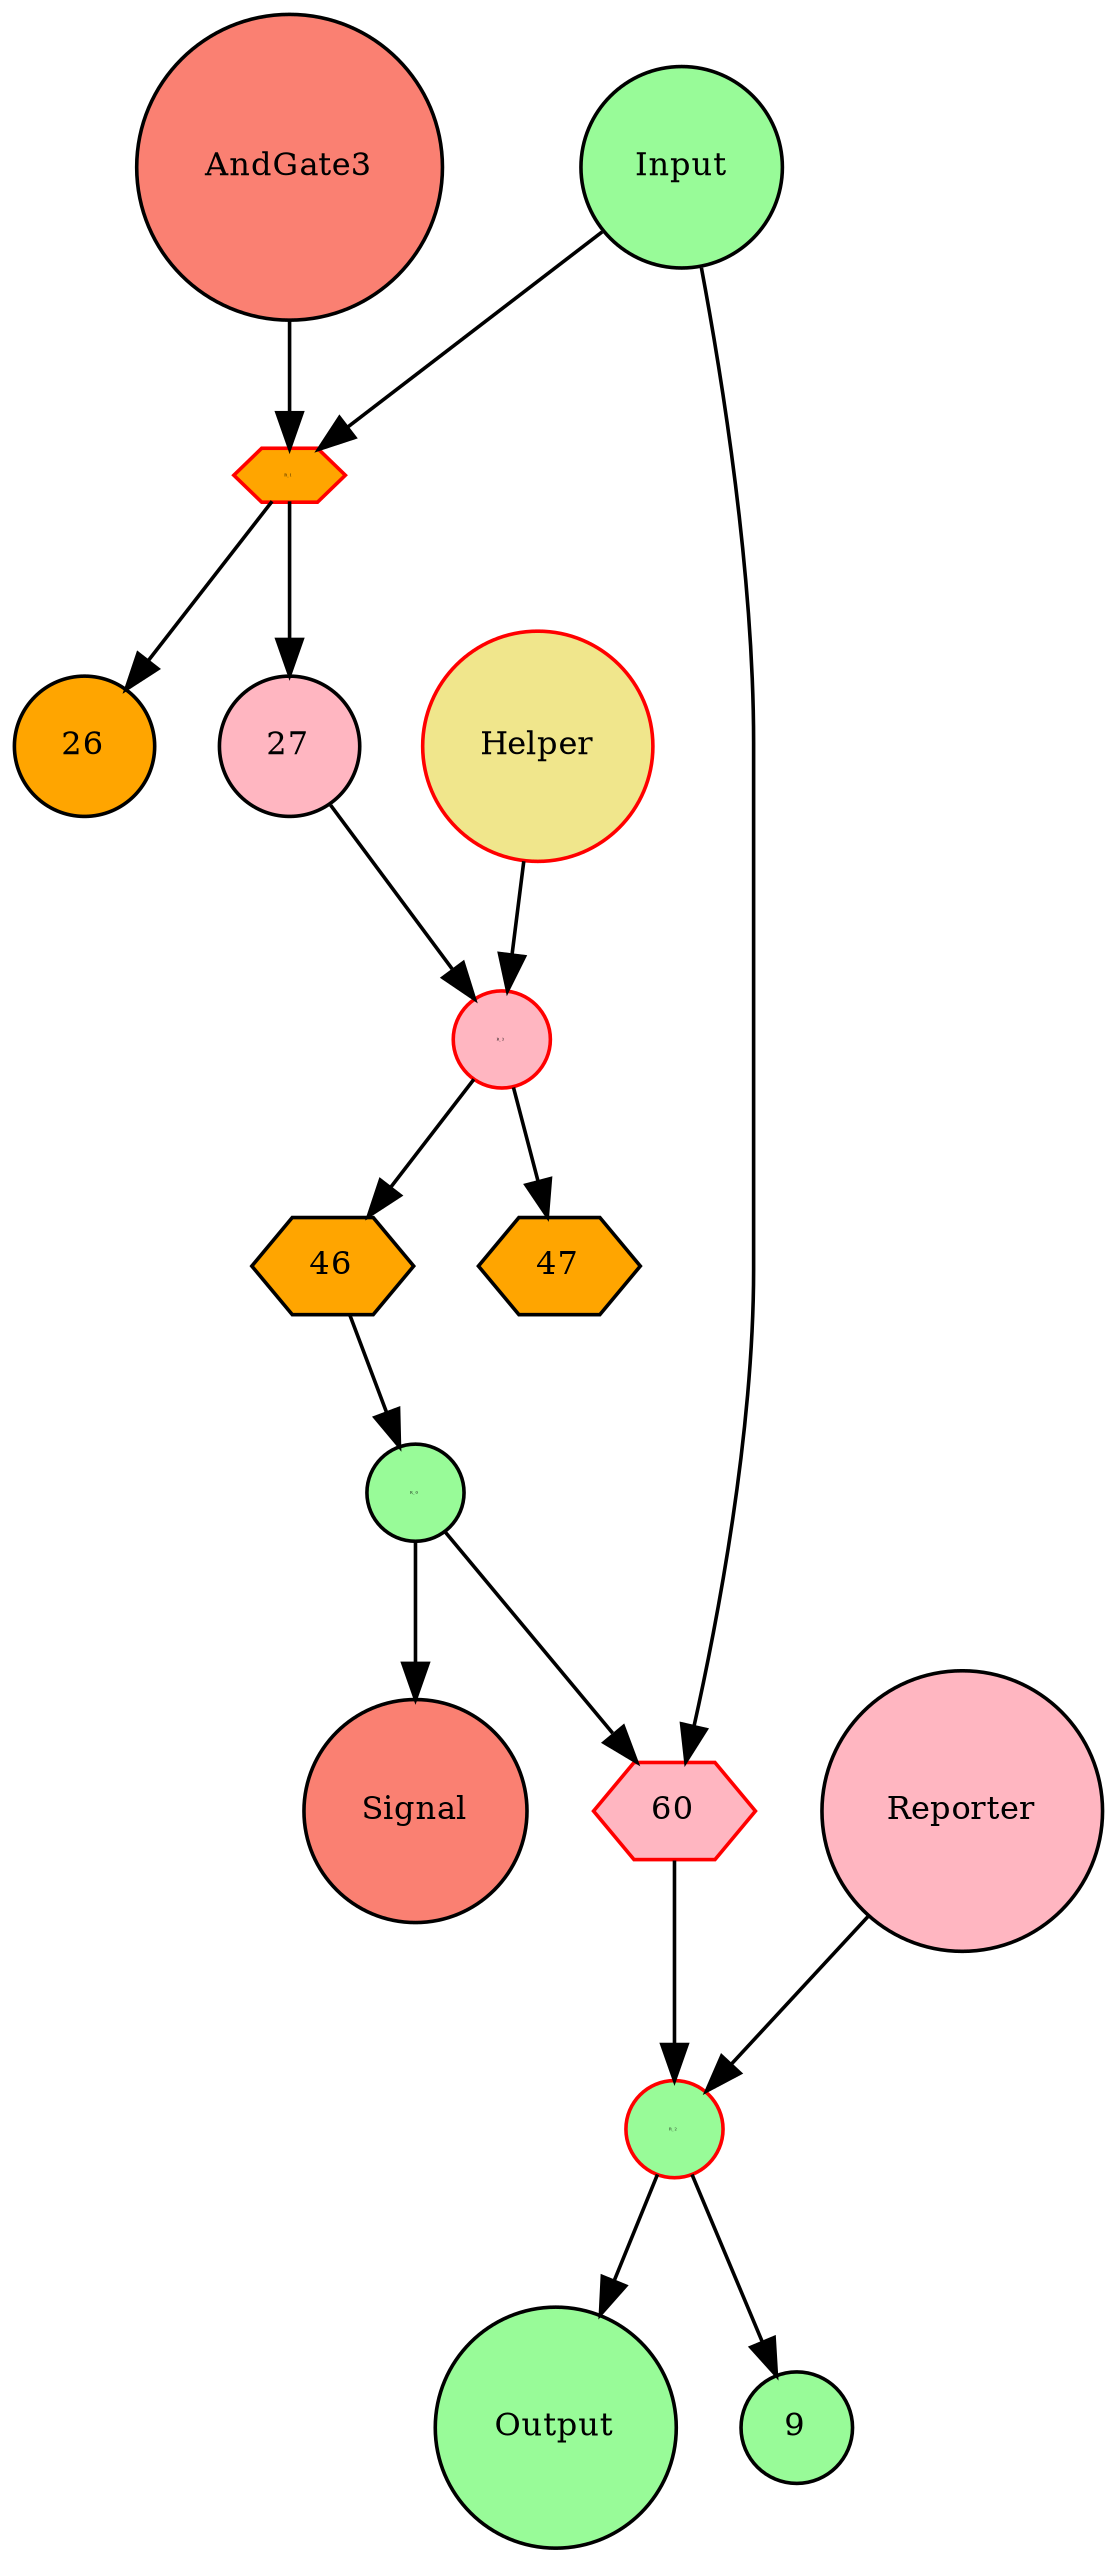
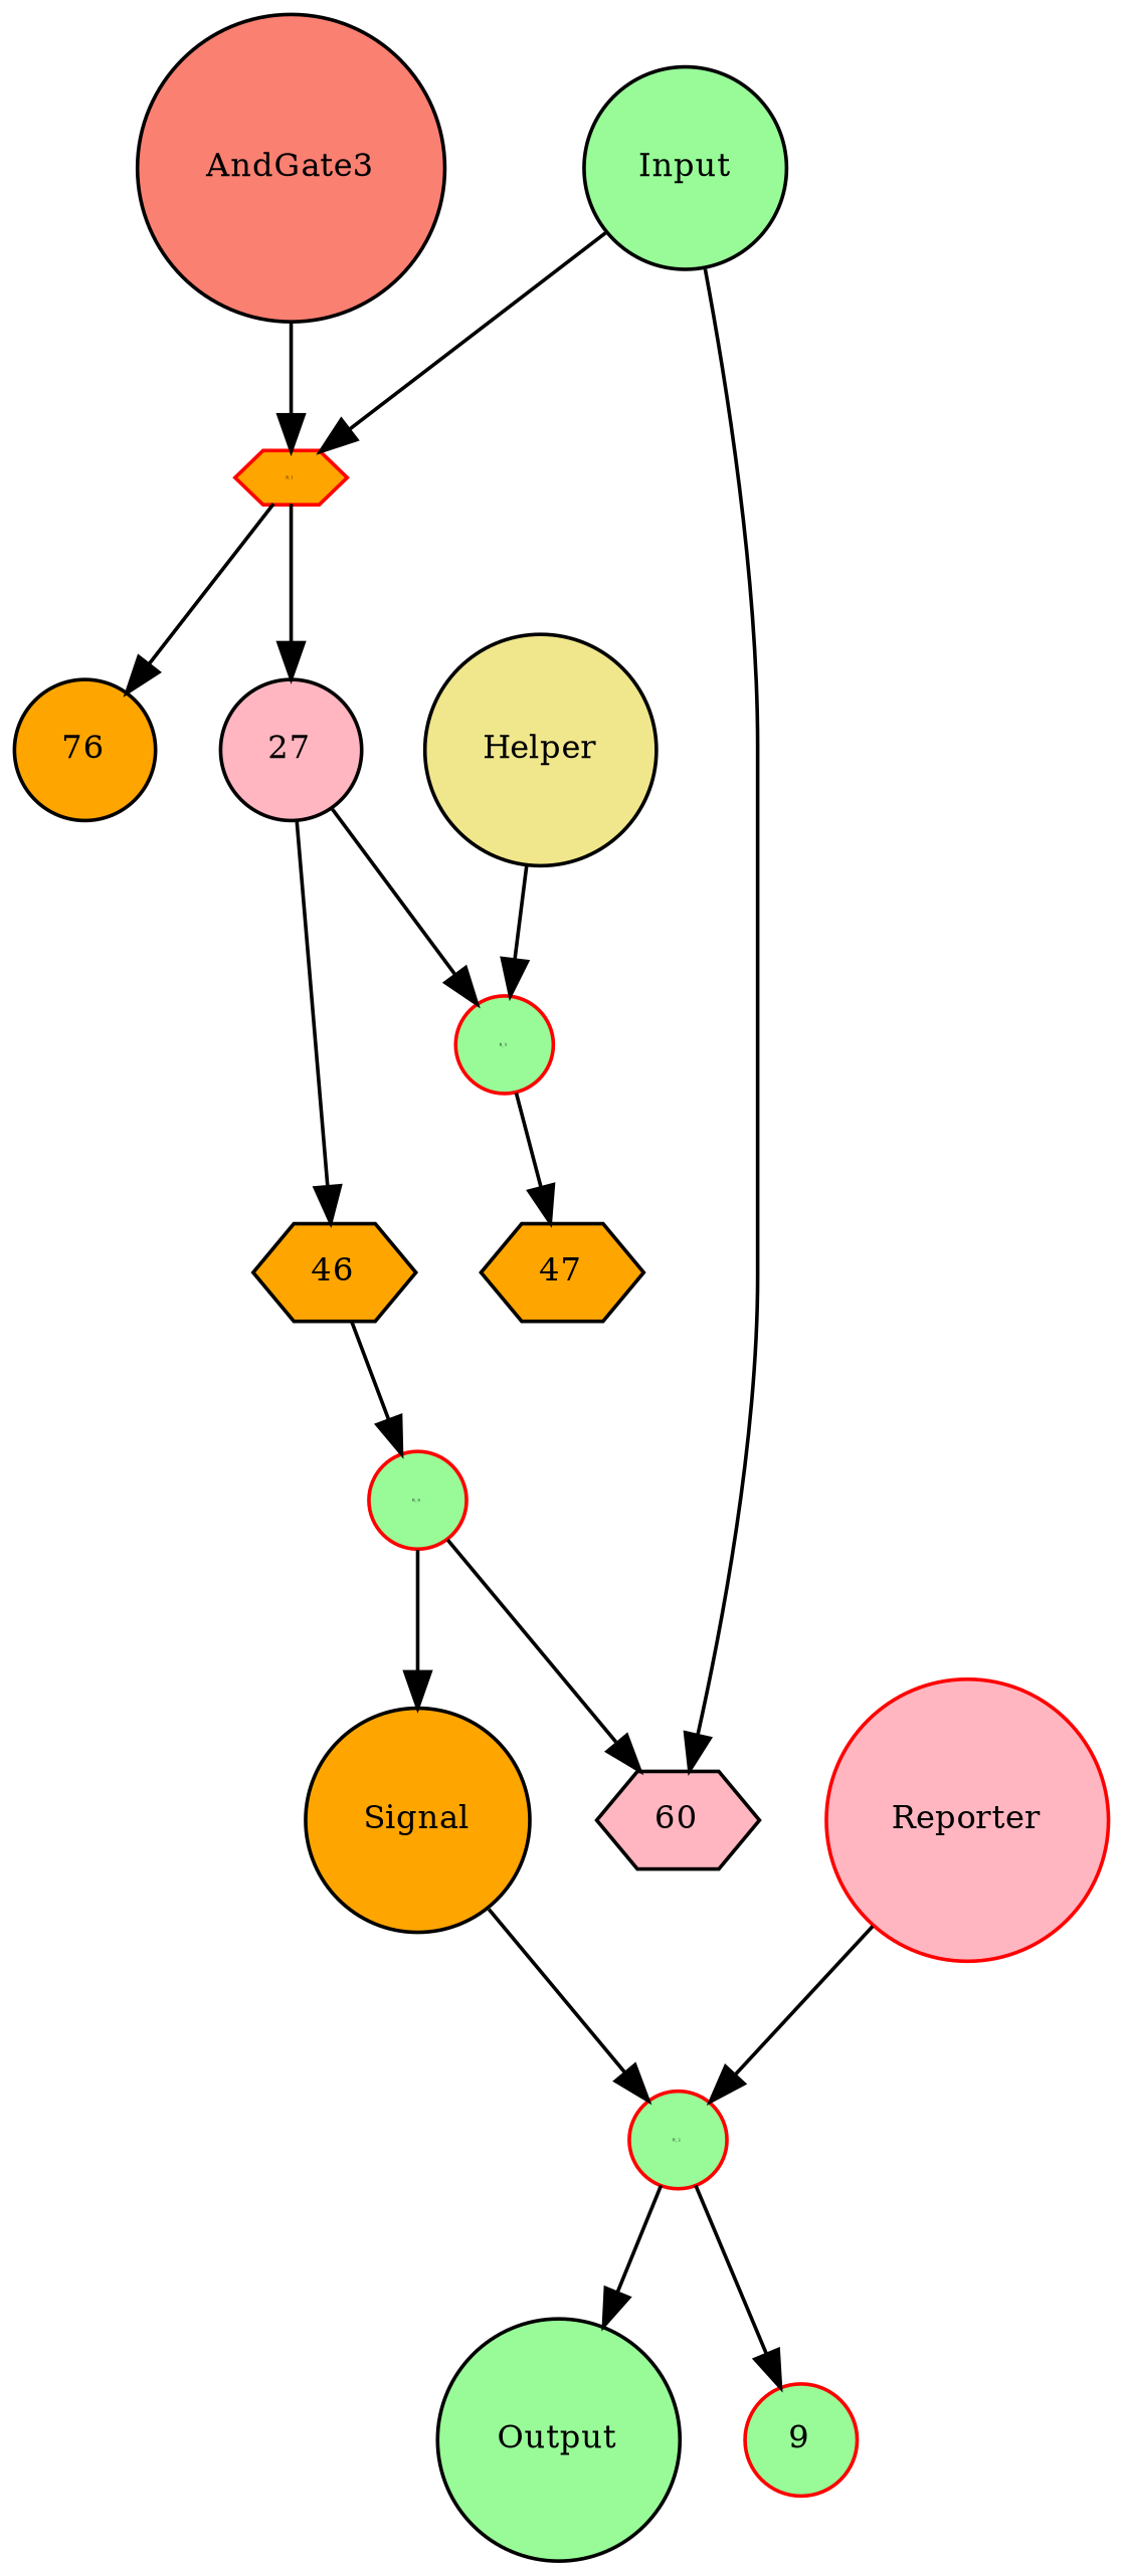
  digraph {
    node [fillcolor=palegreen fontsize=9 shape=circle style=filled]
    n1 [height=0.375 label=Output width=0.25]
    n2 [height=0.375 label=Input width=0.25]
    R_1 [color=red fillcolor=orange fontsize=1 height=0.12 shape=hexagon width=0.12]
-   n4 [fillcolor=lightpink height=0.375 label=60 shape=hexagon width=0.25 color=red]
-   R_0 [color=black fontsize=1 height=0.12 width=0.12]
-   n6 [fillcolor=salmon height=0.375 label=Signal width=0.25]
-   n7 [fillcolor=orange height=0.375 label=26 width=0.25]
+   n4 [fillcolor=lightpink height=0.375 label=60 shape=hexagon width=0.25]
+   R_0 [color=red fontsize=1 height=0.12 width=0.12]
+   n6 [fillcolor=orange height=0.375 label=Signal width=0.25]
+   n7 [fillcolor=orange height=0.375 label=76 width=0.25]
    n8 [fillcolor=lightpink height=0.375 label=27 width=0.25]
    n9 [fillcolor=salmon height=0.375 label=AndGate3 width=0.25]
    R_2 [color=red fontsize=1 height=0.12 width=0.12]
-   n11 [height=0.375 label=9 width=0.25]
-   n12 [fillcolor=lightpink height=0.375 label=Reporter width=0.25]
-   n13 [fillcolor=khaki height=0.375 label=Helper width=0.25 color=red]
-   R_3 [color=red fillcolor=lightpink fontsize=1 height=0.12 width=0.12]
+   n11 [height=0.375 label=9 width=0.25 color=red]
+   n12 [fillcolor=lightpink height=0.375 label=Reporter width=0.25 color=red]
+   n13 [fillcolor=khaki height=0.375 label=Helper width=0.25]
+   R_3 [color=red fontsize=1 height=0.12 width=0.12]
    n15 [fillcolor=orange height=0.375 label=46 shape=hexagon width=0.25]
    n16 [fillcolor=orange height=0.375 label=47 shape=hexagon width=0.25]
    n2 -> R_1
    n2 -> n4
    R_1 -> n7
    R_1 -> n8
    R_0 -> n4
    R_0 -> n6
-   n4 -> R_2
+   n6 -> R_2
    n8 -> R_3
    n9 -> R_1
    R_2 -> n1
    R_2 -> n11
    n12 -> R_2
    n13 -> R_3
-   R_3 -> n15
+   n8 -> n15
    R_3 -> n16
    n15 -> R_0
  }
